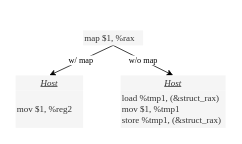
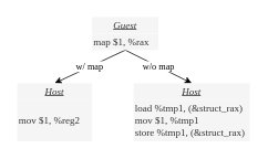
  <mxCell id="0" />
  <mxCell id="1" parent="0" />
  <mxCell id="2" value="w/ map" style="edgeStyle=none;html=1;exitX=0.5;exitY=1;exitDx=0;exitDy=0;entryX=0.5;entryY=0;entryDx=0;entryDy=0;fontFamily=mono;align=center;" parent="1" source="4" target="5" edge="1"><mxGeometry relative="1" as="geometry" /></mxCell>
  <mxCell id="3" value="w/o map" style="edgeStyle=none;html=1;exitX=0.5;exitY=1;exitDx=0;exitDy=0;entryX=0.5;entryY=0;entryDx=0;entryDy=0;fontFamily=mono;align=center;" parent="1" source="4" target="6" edge="1"><mxGeometry relative="1" as="geometry" /></mxCell>
  <mxCell id="4" value="map $1, %rax" style="rounded=0;whiteSpace=wrap;html=1;fillColor=#f5f5f5;fontColor=#333333;strokeColor=none;fontFamily=mono;align=left;" parent="1" vertex="1"><mxGeometry x="110" y="40" width="80" height="20" as="geometry" /></mxCell>
  <mxCell id="5" value="&lt;i&gt;&lt;u&gt;Host&lt;/u&gt;&lt;/i&gt;" style="rounded=0;whiteSpace=wrap;html=1;fillColor=#f5f5f5;fontColor=#333333;strokeColor=none;fontFamily=mono;align=center;" parent="1" vertex="1"><mxGeometry x="20" y="100" width="90" height="20" as="geometry" /></mxCell>
  <mxCell id="6" value="&lt;u&gt;&lt;i&gt;Host&lt;/i&gt;&lt;/u&gt;" style="rounded=0;whiteSpace=wrap;html=1;strokeColor=none;fillColor=#f5f5f5;fontColor=#333333;fontFamily=mono;align=center;" parent="1" vertex="1"><mxGeometry x="160" y="100" width="140" height="20" as="geometry" /></mxCell>
  <mxCell id="7" value="mov $1, %reg2" style="rounded=0;whiteSpace=wrap;html=1;fillColor=#f5f5f5;fontColor=#333333;strokeColor=none;fontFamily=mono;align=left;" parent="1" vertex="1"><mxGeometry x="20" y="120" width="90" height="50" as="geometry" /></mxCell>
  <mxCell id="8" value="load %tmp1, (&amp;amp;struct_rax)&lt;br&gt;mov $1, %tmp1&lt;br&gt;store %tmp1, (&amp;amp;struct_rax)" style="rounded=0;whiteSpace=wrap;html=1;strokeColor=none;fillColor=#f5f5f5;fontColor=#333333;fontFamily=mono;align=left;" parent="1" vertex="1"><mxGeometry x="160" y="120" width="140" height="50" as="geometry" /></mxCell>
+ <mxCell id="9" value="&lt;u&gt;&lt;i&gt;Guest&lt;/i&gt;&lt;/u&gt;" style="rounded=0;whiteSpace=wrap;html=1;fillColor=#f5f5f5;fontColor=#333333;strokeColor=none;fontFamily=mono;align=center;" parent="1" vertex="1"><mxGeometry x="110" y="20" width="80" height="20" as="geometry" /></mxCell>
